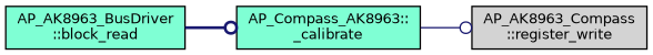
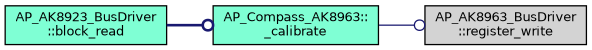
  digraph {
    rankdir=LR
    node [color=black fillcolor=aquamarine fontname=Helvetica fontsize=10 shape=record style=filled]
    edge [arrowhead=odot color=midnightblue fontname=Helvetica fontsize=10 labelfontname=Helvetica labelfontsize=10]
    n1 [fontcolor=black height=0.2 label="AP_Compass_AK8963::\l_calibrate" width=0.4]
-   n2 [fillcolor=lightgrey height=0.2 label="AP_AK8963_Compass\l::register_write" width=0.4]
-   n3 [height=0.2 label="AP_AK8963_BusDriver\l::block_read" width=0.4]
+   n2 [fillcolor=lightgrey height=0.2 label="AP_AK8963_BusDriver\l::register_write" width=0.4]
+   n3 [height=0.2 label="AP_AK8923_BusDriver\l::block_read" width=0.4]
    n1 -> n2 [style=solid]
    n3 -> n1 [style=bold]
  }
